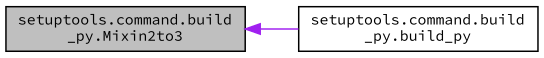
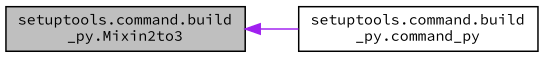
  digraph {
    rankdir=LR
    fontname="Source Code Pro"
    node [color=black fontname="Source Code Pro" fontsize=10 shape=record style=filled]
    n1 [fillcolor=grey75 fontcolor=black height=0.2 label="setuptools.command.build\l_py.Mixin2to3" width=0.4]
-   n2 [fillcolor=white height=0.2 label="setuptools.command.build\l_py.build_py" width=0.4]
+   n2 [fillcolor=white height=0.2 label="setuptools.command.build\l_py.command_py" width=0.4]
    n1 -> n2 [color=purple dir=back fontname="Source Code Pro" fontsize=10 labelfontname=Helvetica labelfontsize=10 style=solid]
  }
